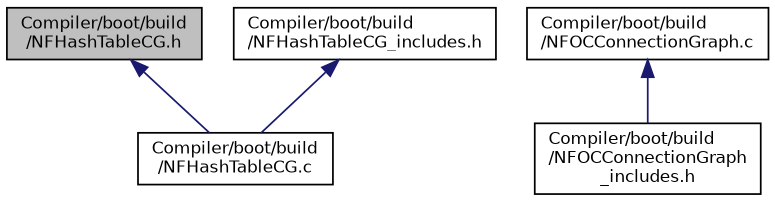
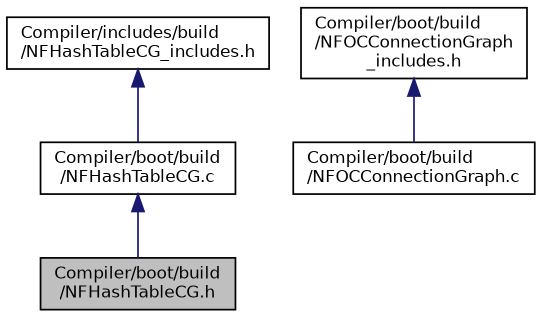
  digraph {
    node [color=black fillcolor=white fontname=Helvetica fontsize=10 shape=record style=filled]
    edge [color=midnightblue dir=back fontname=Helvetica fontsize=10 labelfontname=Helvetica labelfontsize=10 style=solid]
    n1 [fillcolor=grey75 fontcolor=black height=0.2 label="Compiler/boot/build\l/NFHashTableCG.h" width=0.4]
    n2 [height=0.2 label="Compiler/boot/build\l/NFHashTableCG.c" width=0.4]
-   n3 [height=0.2 label="Compiler/boot/build\l/NFHashTableCG_includes.h" width=0.4]
+   n3 [height=0.2 label="Compiler/includes/build\l/NFHashTableCG_includes.h" width=0.4]
    n4 [height=0.2 label="Compiler/boot/build\l/NFOCConnectionGraph\l_includes.h" width=0.4]
    n5 [height=0.2 label="Compiler/boot/build\l/NFOCConnectionGraph.c" width=0.4]
-   n1 -> n2
+   n2 -> n1
    n3 -> n2
-   n5 -> n4
+   n4 -> n5
  }
